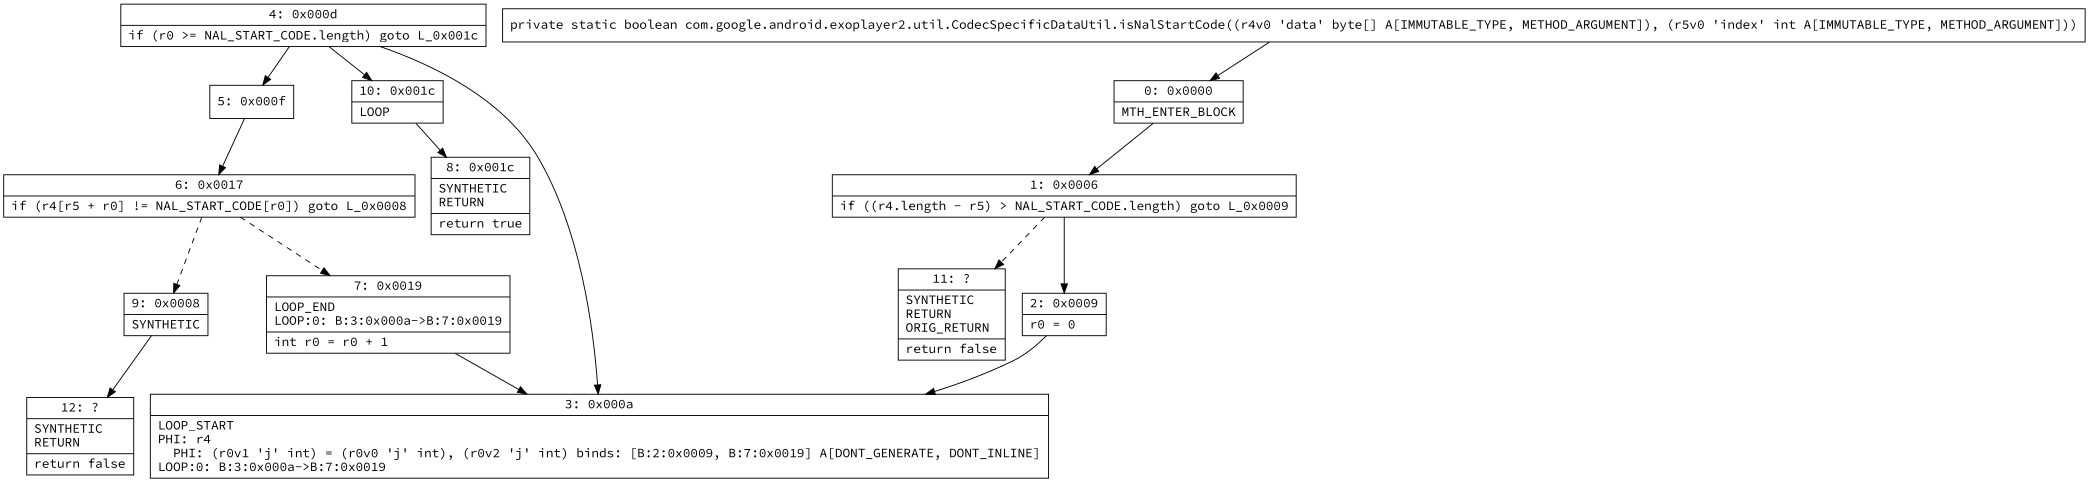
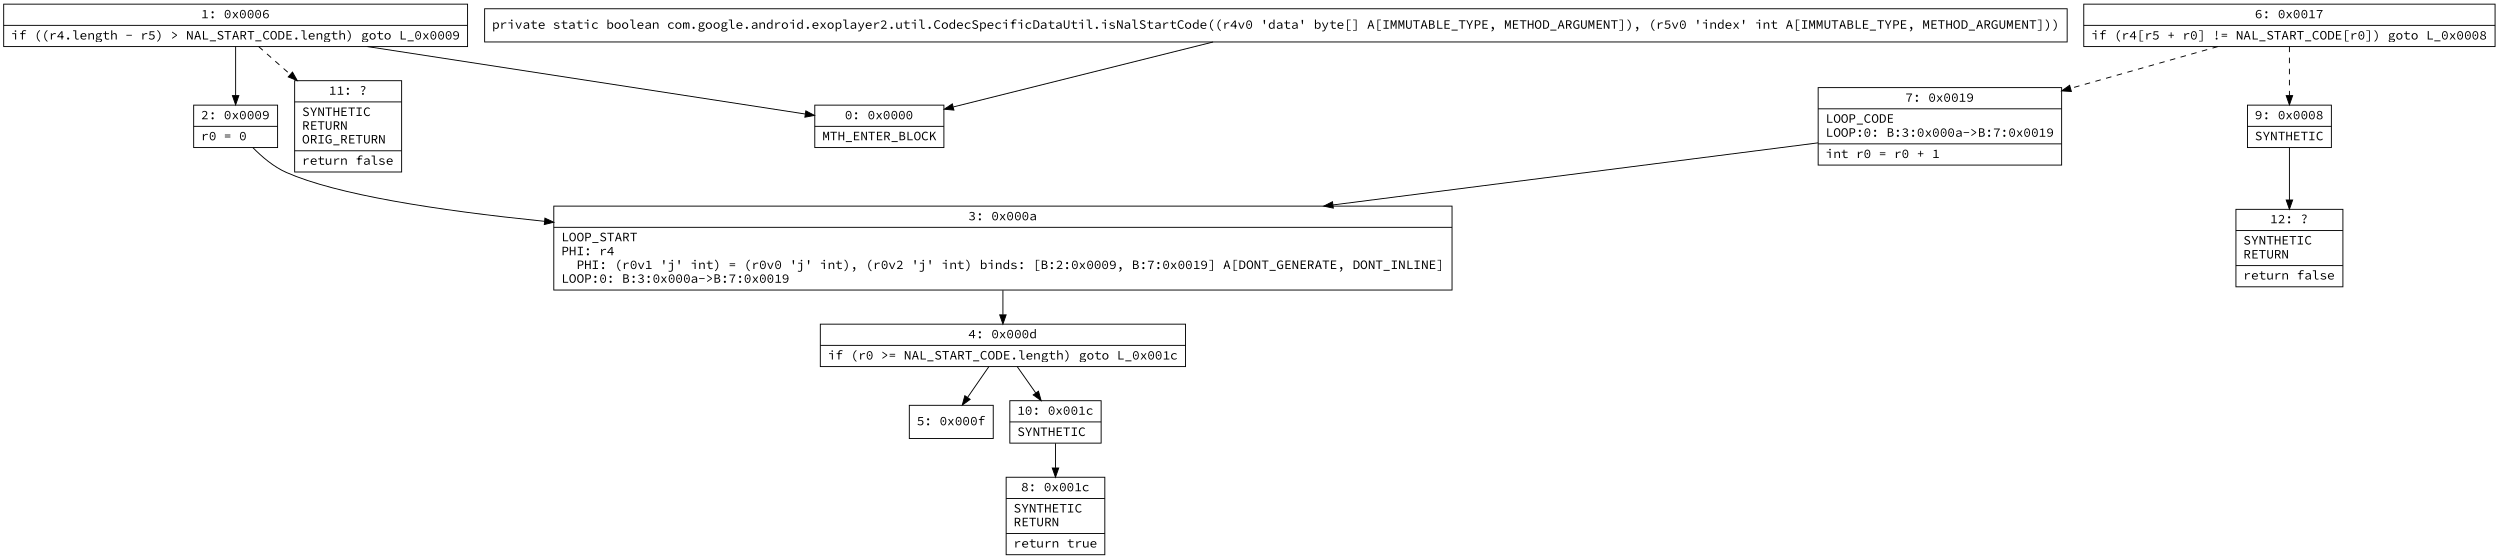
  digraph {
    fontname="Source Code Pro"
    node [fontname="Source Code Pro" shape=record]
    edge [fontname="Source Code Pro"]
    n1 [label="{0\:\ 0x0000|MTH_ENTER_BLOCK\l}"]
    n2 [label="{1\:\ 0x0006|if ((r4.length \- r5) \> NAL_START_CODE.length) goto L_0x0009\l}"]
    n3 [label="{2\:\ 0x0009|r0 = 0\l}"]
    n4 [label="{11\:\ ?|SYNTHETIC\lRETURN\lORIG_RETURN\l|return false\l}"]
    n5 [label="{3\:\ 0x000a|LOOP_START\lPHI: r4 \l  PHI: (r0v1 'j' int) = (r0v0 'j' int), (r0v2 'j' int) binds: [B:2:0x0009, B:7:0x0019] A[DONT_GENERATE, DONT_INLINE]\lLOOP:0: B:3:0x000a\-\>B:7:0x0019\l}"]
    n6 [label="{4\:\ 0x000d|if (r0 \>= NAL_START_CODE.length) goto L_0x001c\l}"]
    n7 [label="{5\:\ 0x000f}"]
-   n8 [label="{10\:\ 0x001c|LOOP\l}"]
+   n8 [label="{10\:\ 0x001c|SYNTHETIC\l}"]
    n9 [label="{6\:\ 0x0017|if (r4[r5 + r0] != NAL_START_CODE[r0]) goto L_0x0008\l}"]
    n10 [label="{8\:\ 0x001c|SYNTHETIC\lRETURN\l|return true\l}"]
-   n11 [label="{7\:\ 0x0019|LOOP_END\lLOOP:0: B:3:0x000a\-\>B:7:0x0019\l|int r0 = r0 + 1\l}"]
+   n11 [label="{7\:\ 0x0019|LOOP_CODE\lLOOP:0: B:3:0x000a\-\>B:7:0x0019\l|int r0 = r0 + 1\l}"]
    n12 [label="{9\:\ 0x0008|SYNTHETIC\l}"]
    n13 [label="{12\:\ ?|SYNTHETIC\lRETURN\l|return false\l}"]
    n14 [label="{private static boolean com.google.android.exoplayer2.util.CodecSpecificDataUtil.isNalStartCode((r4v0 'data' byte[] A[IMMUTABLE_TYPE, METHOD_ARGUMENT]), (r5v0 'index' int A[IMMUTABLE_TYPE, METHOD_ARGUMENT])) }"]
-   n1 -> n2
+   n2 -> n1
    n2 -> n3
    n2 -> n4 [style=dashed]
    n3 -> n5
-   n6 -> n5
+   n5 -> n6
    n6 -> n7 [style=solid]
    n6 -> n8
-   n7 -> n9
    n8 -> n10
    n9 -> n11 [style=dashed]
    n9 -> n12 [style=dashed]
    n11 -> n5
    n12 -> n13
    n14 -> n1
  }
